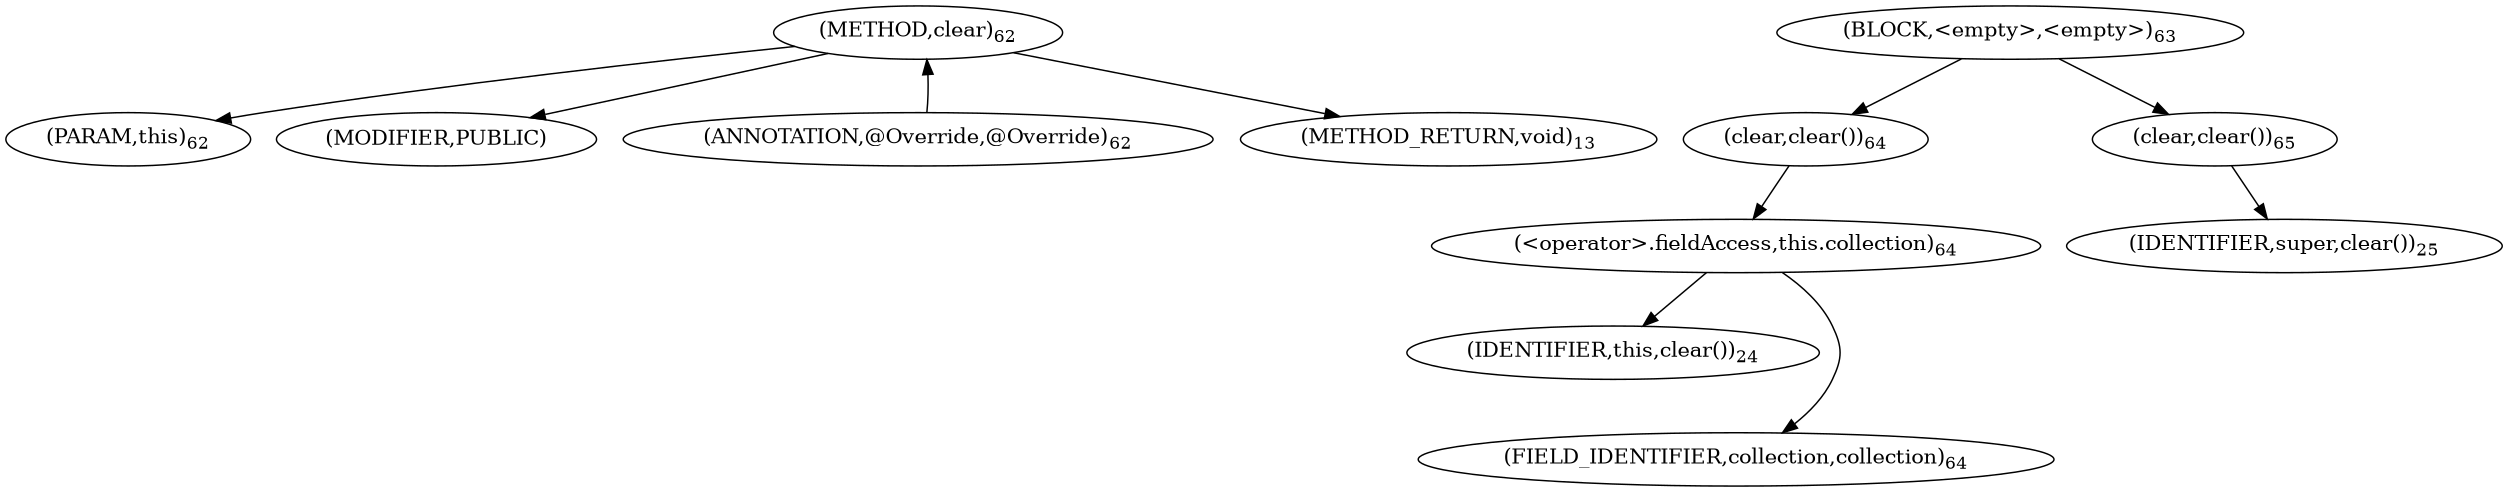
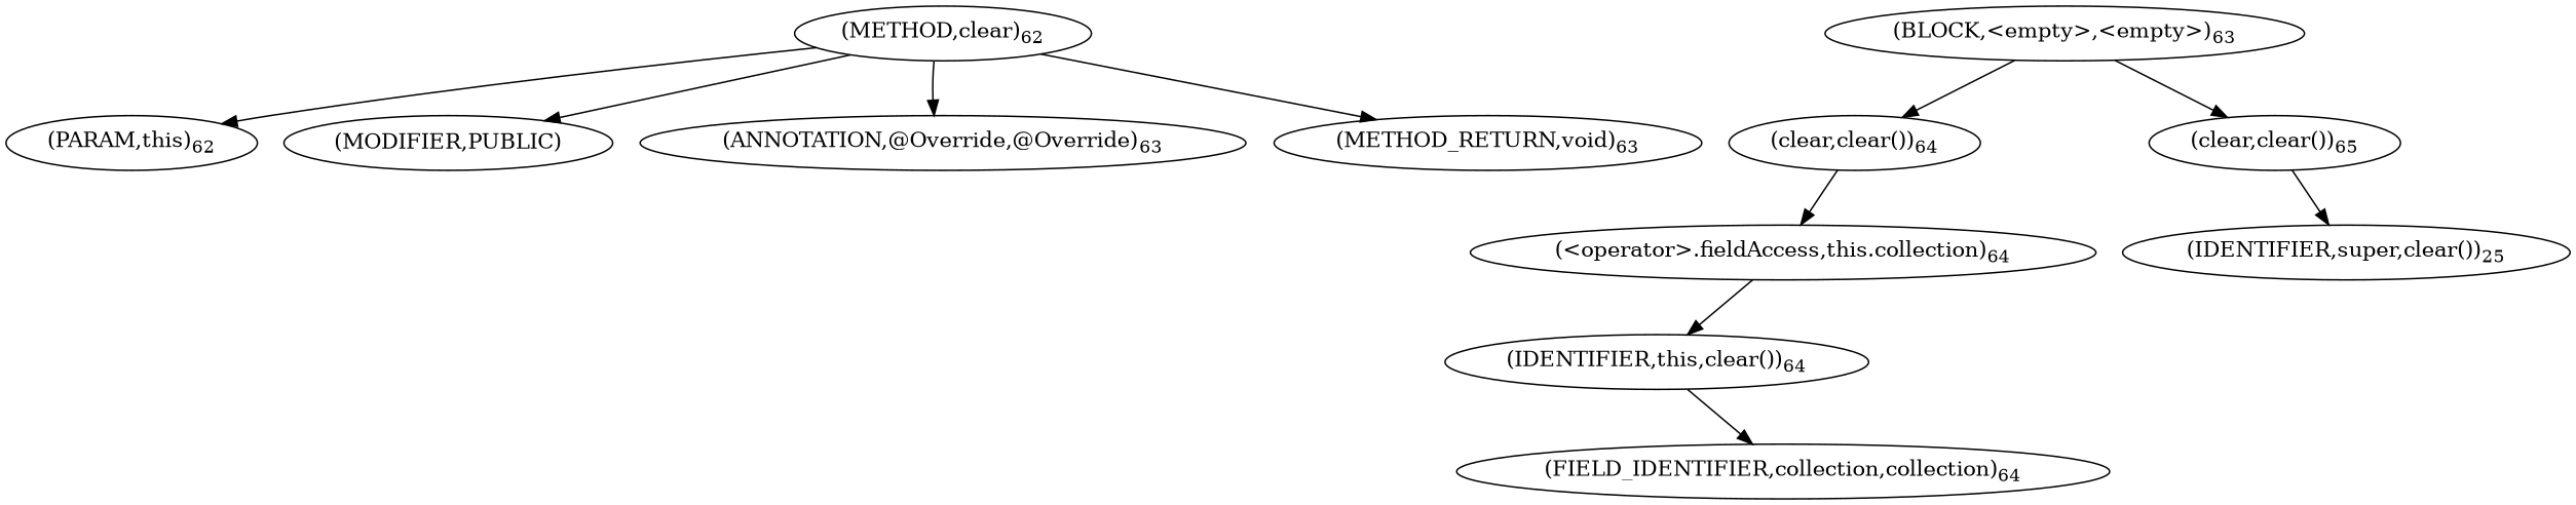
  digraph {
    n1 [label=<(METHOD,clear)<SUB>62</SUB>>]
    n2 [label=<(PARAM,this)<SUB>62</SUB>>]
    n3 [label=<(MODIFIER,PUBLIC)>]
-   n4 [label=<(ANNOTATION,@Override,@Override)<SUB>62</SUB>>]
-   n5 [label=<(METHOD_RETURN,void)<SUB>13</SUB>>]
+   n4 [label=<(ANNOTATION,@Override,@Override)<SUB>63</SUB>>]
+   n5 [label=<(METHOD_RETURN,void)<SUB>63</SUB>>]
    n6 [label=<(BLOCK,&lt;empty&gt;,&lt;empty&gt;)<SUB>63</SUB>>]
    n7 [label=<(clear,clear())<SUB>64</SUB>>]
    n8 [label=<(clear,clear())<SUB>65</SUB>>]
    n9 [label=<(&lt;operator&gt;.fieldAccess,this.collection)<SUB>64</SUB>>]
    n10 [label=<(IDENTIFIER,super,clear())<SUB>25</SUB>>]
-   n11 [label=<(IDENTIFIER,this,clear())<SUB>24</SUB>>]
+   n11 [label=<(IDENTIFIER,this,clear())<SUB>64</SUB>>]
    n12 [label=<(FIELD_IDENTIFIER,collection,collection)<SUB>64</SUB>>]
    n1 -> n2
    n1 -> n3
-   n4 -> n1
+   n1 -> n4
    n1 -> n5
    n6 -> n7
    n6 -> n8
    n7 -> n9
    n8 -> n10
    n9 -> n11
-   n9 -> n12
+   n11 -> n12
  }
